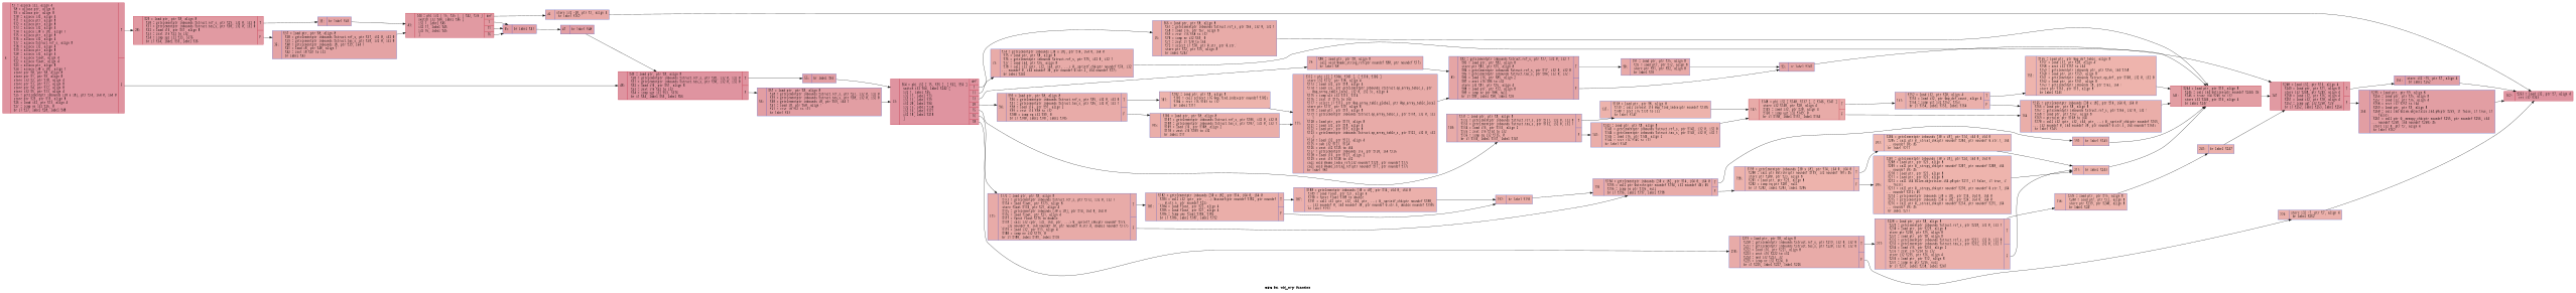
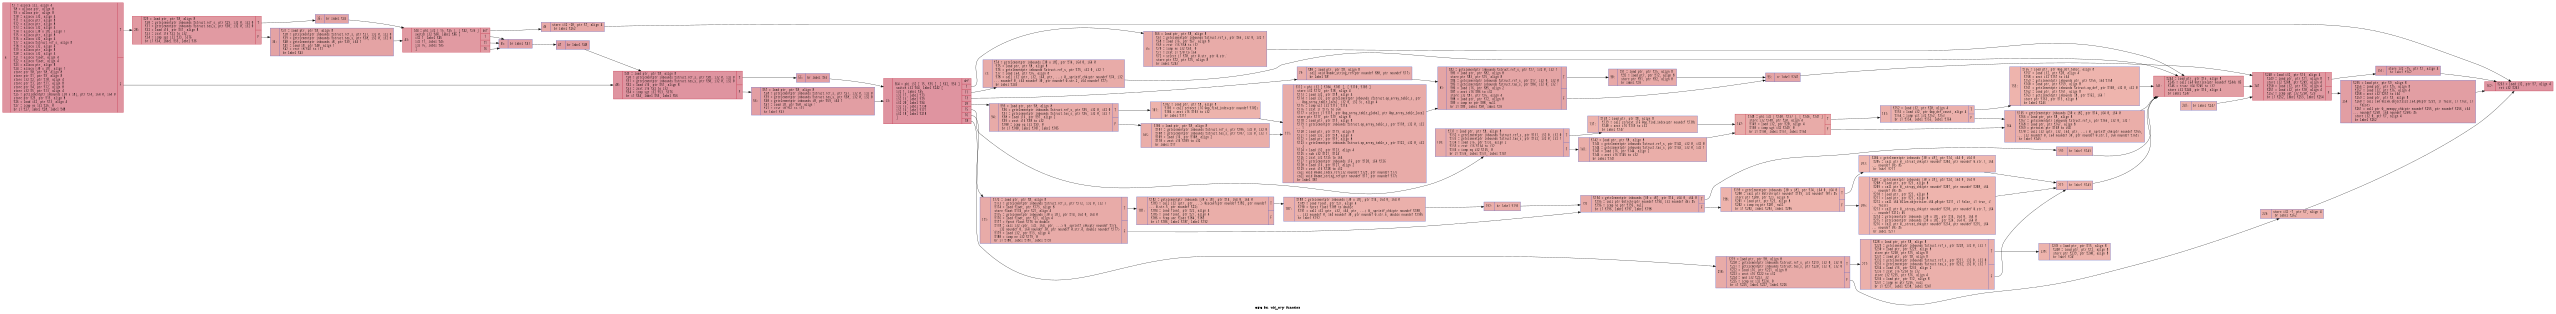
  digraph {
    label="CFG for 'obj_cvp' function"
    rankdir=LR
    node [color="#3d50c3ff" fillcolor="#cc403a70" fontname=Courier shape=record style=filled]
    n1 [color="#b70d28ff" fillcolor="#b70d2870" label="{6:\l|  %7 = alloca i32, align 4\l  %8 = alloca ptr, align 8\l  %9 = alloca ptr, align 8\l  %10 = alloca i32, align 4\l  %11 = alloca ptr, align 8\l  %12 = alloca ptr, align 8\l  %13 = alloca i32, align 4\l  %14 = alloca [30 x i8], align 1\l  %15 = alloca ptr, align 8\l  %16 = alloca i32, align 4\l  %17 = alloca %struct.ref_s, align 8\l  %18 = alloca i32, align 4\l  %19 = alloca ptr, align 8\l  %20 = alloca i32, align 4\l  %21 = alloca float, align 4\l  %22 = alloca float, align 4\l  %23 = alloca ptr, align 8\l  %24 = alloca [30 x i8], align 1\l  store ptr %0, ptr %8, align 8\l  store ptr %1, ptr %9, align 8\l  store i32 %2, ptr %10, align 4\l  store ptr %3, ptr %11, align 8\l  store ptr %4, ptr %12, align 8\l  store i32 %5, ptr %13, align 4\l  %25 = getelementptr inbounds [30 x i8], ptr %14, i64 0, i64 0\l  store ptr %25, ptr %15, align 8\l  %26 = load i32, ptr %13, align 4\l  %27 = icmp ne i32 %26, 0\l  br i1 %27, label %28, label %48\l|{<s0>T|<s1>F}}"]
    n2 [color="#b70d28ff" fillcolor="#bb1b2c70" label="{28:\l|  %29 = load ptr, ptr %8, align 8\l  %30 = getelementptr inbounds %struct.ref_s, ptr %29, i32 0, i32 0\l  %31 = getelementptr inbounds %struct.tas_s, ptr %30, i32 0, i32 0\l  %32 = load i16, ptr %31, align 8\l  %33 = zext i16 %32 to i32\l  %34 = icmp sge i32 %33, 5376\l  br i1 %34, label %35, label %36\l|{<s0>T|<s1>F}}"]
    n3 [color="#b70d28ff" fillcolor="#b70d2870" label="{48:\l|  %49 = load ptr, ptr %8, align 8\l  %50 = getelementptr inbounds %struct.ref_s, ptr %49, i32 0, i32 0\l  %51 = getelementptr inbounds %struct.tas_s, ptr %50, i32 0, i32 0\l  %52 = load i16, ptr %51, align 8\l  %53 = zext i16 %52 to i32\l  %54 = icmp sge i32 %53, 5376\l  br i1 %54, label %55, label %56\l|{<s0>T|<s1>F}}"]
    n4 [fillcolor="#c32e3170" label="{35:\l|  br label %43\l}"]
    n5 [fillcolor="#c32e3170" label="{36:\l|  %37 = load ptr, ptr %8, align 8\l  %38 = getelementptr inbounds %struct.ref_s, ptr %37, i32 0, i32 0\l  %39 = getelementptr inbounds %struct.tas_s, ptr %38, i32 0, i32 0\l  %40 = getelementptr inbounds i8, ptr %39, i64 1\l  %41 = load i8, ptr %40, align 1\l  %42 = zext i8 %41 to i32\l  br label %43\l}"]
    n6 [fillcolor="#be242e70" label="{55:\l|  br label %63\l}"]
    n7 [fillcolor="#be242e70" label="{56:\l|  %57 = load ptr, ptr %8, align 8\l  %58 = getelementptr inbounds %struct.ref_s, ptr %57, i32 0, i32 0\l  %59 = getelementptr inbounds %struct.tas_s, ptr %58, i32 0, i32 0\l  %60 = getelementptr inbounds i8, ptr %59, i64 1\l  %61 = load i8, ptr %60, align 1\l  %62 = zext i8 %61 to i32\l  br label %63\l}"]
    n8 [color="#b70d28ff" fillcolor="#bb1b2c70" label="{43:\l|  %44 = phi i32 [ 15, %35 ], [ %42, %36 ]\l  switch i32 %44, label %46 [\l    i32 1, label %45\l    i32 11, label %45\l    i32 16, label %45\l  ]\l|{<s0>def|<s1>1|<s2>11|<s3>16}}"]
    n9 [color="#b70d28ff" fillcolor="#b70d2870" label="{63:\l|  %64 = phi i32 [ 15, %55 ], [ %62, %56 ]\l  switch i32 %64, label %242 [\l    i32 1, label %65\l    i32 11, label %73\l    i32 13, label %79\l    i32 20, label %94\l    i32 15, label %130\l    i32 16, label %171\l    i32 18, label %218\l  ]\l|{<s0>def|<s1>1|<s2>11|<s3>13|<s4>20|<s5>15|<s6>16|<s7>18}}"]
    n10 [fillcolor="#ca3b3770" label="{46:\l|  store i32 -20, ptr %7, align 4\l  br label %262\l}"]
    n11 [fillcolor="#be242e70" label="{45:\l|  br label %47\l}"]
    n12 [color="#b70d28ff" fillcolor="#b70d2870" label="{262:\l|  %263 = load i32, ptr %7, align 4\l  ret i32 %263\l}"]
    n13 [fillcolor="#be242e70" label="{47:\l|  br label %48\l}"]
    n14 [label="{65:\l|  %66 = load ptr, ptr %8, align 8\l  %67 = getelementptr inbounds %struct.ref_s, ptr %66, i32 0, i32 1\l  %68 = load i16, ptr %67, align 8\l  %69 = zext i16 %68 to i32\l  %70 = icmp ne i32 %69, 0\l  %71 = zext i1 %70 to i64\l  %72 = select i1 %70, ptr @.str, ptr @.str.1\l  store ptr %72, ptr %15, align 8\l  br label %243\l}"]
    n15 [label="{73:\l|  %74 = getelementptr inbounds [30 x i8], ptr %14, i64 0, i64 0\l  %75 = load ptr, ptr %8, align 8\l  %76 = getelementptr inbounds %struct.ref_s, ptr %75, i32 0, i32 1\l  %77 = load i64, ptr %76, align 8\l  %78 = call i32 (ptr, i32, i64, ptr, ...) @__sprintf_chk(ptr noundef %74, i32\l... noundef 0, i64 noundef 30, ptr noundef @.str.2, i64 noundef %77)\l  br label %243\l}"]
    n16 [label="{79:\l|  %80 = load ptr, ptr %8, align 8\l  call void @name_string_ref(ptr noundef %80, ptr noundef %17)\l  br label %81\l}"]
    n17 [label="{94:\l|  %95 = load ptr, ptr %8, align 8\l  %96 = getelementptr inbounds %struct.ref_s, ptr %95, i32 0, i32 0\l  %97 = getelementptr inbounds %struct.tas_s, ptr %96, i32 0, i32 1\l  %98 = load i16, ptr %97, align 2\l  %99 = zext i16 %98 to i32\l  %100 = icmp eq i32 %99, 0\l  br i1 %100, label %101, label %105\l|{<s0>T|<s1>F}}"]
    n18 [label="{130:\l|  %131 = load ptr, ptr %8, align 8\l  %132 = getelementptr inbounds %struct.ref_s, ptr %131, i32 0, i32 0\l  %133 = getelementptr inbounds %struct.tas_s, ptr %132, i32 0, i32 1\l  %134 = load i16, ptr %133, align 2\l  %135 = zext i16 %134 to i32\l  %136 = icmp eq i32 %135, 0\l  br i1 %136, label %137, label %141\l|{<s0>T|<s1>F}}"]
    n19 [label="{171:\l|  %172 = load ptr, ptr %8, align 8\l  %173 = getelementptr inbounds %struct.ref_s, ptr %172, i32 0, i32 1\l  %174 = load float, ptr %173, align 8\l  store float %174, ptr %21, align 4\l  %175 = getelementptr inbounds [30 x i8], ptr %14, i64 0, i64 0\l  %176 = load float, ptr %21, align 4\l  %177 = fpext float %176 to double\l  %178 = call i32 (ptr, i32, i64, ptr, ...) @__sprintf_chk(ptr noundef %175,\l... i32 noundef 0, i64 noundef 30, ptr noundef @.str.4, double noundef %177)\l  %179 = load i32, ptr %13, align 4\l  %180 = icmp ne i32 %179, 0\l  br i1 %180, label %181, label %193\l|{<s0>T|<s1>F}}"]
    n20 [label="{218:\l|  %219 = load ptr, ptr %8, align 8\l  %220 = getelementptr inbounds %struct.ref_s, ptr %219, i32 0, i32 0\l  %221 = getelementptr inbounds %struct.tas_s, ptr %220, i32 0, i32 0\l  %222 = load i16, ptr %221, align 8\l  %223 = zext i16 %222 to i32\l  %224 = and i32 %223, 32\l  %225 = icmp ne i32 %224, 0\l  br i1 %225, label %227, label %226\l|{<s0>T|<s1>F}}"]
    n21 [color="#b70d28ff" fillcolor="#be242e70" label="{243:\l|  %244 = load ptr, ptr %15, align 8\l  %245 = call i64 @strlen(ptr noundef %244) #5\l  %246 = trunc i64 %245 to i32\l  store i32 %246, ptr %16, align 4\l  br label %247\l}"]
    n22 [fillcolor="#c5333470" label="{81:\l|  %82 = getelementptr inbounds %struct.ref_s, ptr %17, i32 0, i32 1\l  %83 = load ptr, ptr %82, align 8\l  store ptr %83, ptr %15, align 8\l  %84 = getelementptr inbounds %struct.ref_s, ptr %17, i32 0, i32 0\l  %85 = getelementptr inbounds %struct.tas_s, ptr %84, i32 0, i32 1\l  %86 = load i16, ptr %85, align 2\l  %87 = zext i16 %86 to i32\l  store i32 %87, ptr %16, align 4\l  %88 = load ptr, ptr %12, align 8\l  %89 = icmp ne ptr %88, null\l  br i1 %89, label %90, label %93\l|{<s0>T|<s1>F}}"]
    n23 [fillcolor="#d6524470" label="{101:\l|  %102 = load ptr, ptr %8, align 8\l  %103 = call zeroext i16 @op_find_index(ptr noundef %102)\l  %104 = zext i16 %103 to i32\l  br label %111\l}"]
    n24 [fillcolor="#d0473d70" label="{105:\l|  %106 = load ptr, ptr %8, align 8\l  %107 = getelementptr inbounds %struct.ref_s, ptr %106, i32 0, i32 0\l  %108 = getelementptr inbounds %struct.tas_s, ptr %107, i32 0, i32 1\l  %109 = load i16, ptr %108, align 2\l  %110 = zext i16 %109 to i32\l  br label %111\l}"]
    n25 [fillcolor="#d6524470" label="{137:\l|  %138 = load ptr, ptr %8, align 8\l  %139 = call zeroext i16 @op_find_index(ptr noundef %138)\l  %140 = zext i16 %139 to i32\l  br label %147\l}"]
    n26 [fillcolor="#d0473d70" label="{141:\l|  %142 = load ptr, ptr %8, align 8\l  %143 = getelementptr inbounds %struct.ref_s, ptr %142, i32 0, i32 0\l  %144 = getelementptr inbounds %struct.tas_s, ptr %143, i32 0, i32 1\l  %145 = load i16, ptr %144, align 2\l  %146 = zext i16 %145 to i32\l  br label %147\l}"]
    n27 [fillcolor="#d0473d70" label="{181:\l|  %182 = getelementptr inbounds [30 x i8], ptr %14, i64 0, i64 0\l  %183 = call i32 (ptr, ptr, ...) @sscanf(ptr noundef %182, ptr noundef\l... @.str.5, ptr noundef %22)\l  %184 = load float, ptr %22, align 4\l  %185 = load float, ptr %21, align 4\l  %186 = fcmp une float %184, %185\l  br i1 %186, label %187, label %192\l|{<s0>T|<s1>F}}"]
    n28 [label="{193:\l|  %194 = getelementptr inbounds [30 x i8], ptr %14, i64 0, i64 0\l  %195 = call ptr @strchr(ptr noundef %194, i32 noundef 46) #5\l  %196 = icmp ne ptr %195, null\l  br i1 %196, label %197, label %198\l|{<s0>T|<s1>F}}"]
    n29 [fillcolor="#d24b4070" label="{227:\l|  %228 = load ptr, ptr %8, align 8\l  %229 = getelementptr inbounds %struct.ref_s, ptr %228, i32 0, i32 1\l  %230 = load ptr, ptr %229, align 8\l  store ptr %230, ptr %15, align 8\l  %231 = load ptr, ptr %8, align 8\l  %232 = getelementptr inbounds %struct.ref_s, ptr %231, i32 0, i32 0\l  %233 = getelementptr inbounds %struct.tas_s, ptr %232, i32 0, i32 1\l  %234 = load i16, ptr %233, align 2\l  %235 = zext i16 %234 to i32\l  store i32 %235, ptr %16, align 4\l  %236 = load ptr, ptr %12, align 8\l  %237 = icmp ne ptr %236, null\l  br i1 %237, label %238, label %241\l|{<s0>T|<s1>F}}"]
    n30 [fillcolor="#d24b4070" label="{226:\l|  store i32 -7, ptr %7, align 4\l  br label %262\l}"]
    n31 [color="#b70d28ff" fillcolor="#bb1b2c70" label="{247:\l|  %248 = load i32, ptr %16, align 4\l  %249 = load ptr, ptr %11, align 8\l  store i32 %248, ptr %249, align 4\l  %250 = load i32, ptr %16, align 4\l  %251 = load i32, ptr %10, align 4\l  %252 = icmp ugt i32 %250, %251\l  br i1 %252, label %253, label %254\l|{<s0>T|<s1>F}}"]
    n32 [fillcolor="#ca3b3770" label="{90:\l|  %91 = load ptr, ptr %15, align 8\l  %92 = load ptr, ptr %12, align 8\l  store ptr %91, ptr %92, align 8\l  br label %93\l}"]
    n33 [fillcolor="#c5333470" label="{93:\l|  br label %247\l}"]
    n34 [label="{111:\l|  %112 = phi i32 [ %104, %101 ], [ %110, %105 ]\l  store i32 %112, ptr %18, align 4\l  %113 = load i32, ptr %18, align 4\l  %114 = load i32, ptr getelementptr inbounds (%struct.op_array_table_s, ptr\l... @op_array_table_local, i32 0, i32 3), align 4\l  %115 = icmp ult i32 %113, %114\l  %116 = zext i1 %115 to i64\l  %117 = select i1 %115, ptr @op_array_table_global, ptr @op_array_table_local\l  store ptr %117, ptr %19, align 8\l  %118 = load ptr, ptr %19, align 8\l  %119 = getelementptr inbounds %struct.op_array_table_s, ptr %118, i32 0, i32\l... 1\l  %120 = load ptr, ptr %119, align 8\l  %121 = load i32, ptr %18, align 4\l  %122 = load ptr, ptr %19, align 8\l  %123 = getelementptr inbounds %struct.op_array_table_s, ptr %122, i32 0, i32\l... 3\l  %124 = load i32, ptr %123, align 4\l  %125 = sub i32 %121, %124\l  %126 = zext i32 %125 to i64\l  %127 = getelementptr inbounds i16, ptr %120, i64 %126\l  %128 = load i16, ptr %127, align 2\l  %129 = zext i16 %128 to i32\l  call void @name_index_ref(i32 noundef %129, ptr noundef %17)\l  call void @name_string_ref(ptr noundef %17, ptr noundef %17)\l  br label %81\l}"]
    n35 [color="#b70d28ff" label="{147:\l|  %148 = phi i32 [ %140, %137 ], [ %146, %141 ]\l  store i32 %148, ptr %20, align 4\l  %149 = load i32, ptr %20, align 4\l  %150 = icmp ugt i32 %149, 0\l  br i1 %150, label %151, label %164\l|{<s0>T|<s1>F}}"]
    n36 [fillcolor="#d24b4070" label="{187:\l|  %188 = getelementptr inbounds [30 x i8], ptr %14, i64 0, i64 0\l  %189 = load float, ptr %21, align 4\l  %190 = fpext float %189 to double\l  %191 = call i32 (ptr, i32, i64, ptr, ...) @__sprintf_chk(ptr noundef %188,\l... i32 noundef 0, i64 noundef 30, ptr noundef @.str.6, double noundef %190)\l  br label %192\l}"]
    n37 [fillcolor="#d0473d70" label="{192:\l|  br label %193\l}"]
    n38 [fillcolor="#d0473d70" label="{197:\l|  br label %243\l}"]
    n39 [fillcolor="#d6524470" label="{198:\l|  %199 = getelementptr inbounds [30 x i8], ptr %14, i64 0, i64 0\l  %200 = call ptr @strchr(ptr noundef %199, i32 noundef 101) #5\l  store ptr %200, ptr %23, align 8\l  %201 = load ptr, ptr %23, align 8\l  %202 = icmp eq ptr %201, null\l  br i1 %202, label %203, label %206\l|{<s0>T|<s1>F}}"]
    n40 [fillcolor="#d6524470" label="{217:\l|  br label %243\l}"]
    n41 [fillcolor="#d6524470" label="{238:\l|  %239 = load ptr, ptr %15, align 8\l  %240 = load ptr, ptr %12, align 8\l  store ptr %239, ptr %240, align 8\l  br label %241\l}"]
    n42 [fillcolor="#be242e70" label="{253:\l|  store i32 -15, ptr %7, align 4\l  br label %262\l}"]
    n43 [fillcolor="#be242e70" label="{254:\l|  %255 = load ptr, ptr %9, align 8\l  %256 = load ptr, ptr %15, align 8\l  %257 = load i32, ptr %16, align 4\l  %258 = zext i32 %257 to i64\l  %259 = load ptr, ptr %9, align 8\l  %260 = call i64 @llvm.objectsize.i64.p0(ptr %259, i1 false, i1 true, i1\l... false)\l  %261 = call ptr @__memcpy_chk(ptr noundef %255, ptr noundef %256, i64\l... noundef %258, i64 noundef %260) #5\l  store i32 0, ptr %7, align 4\l  br label %262\l}"]
    n44 [fillcolor="#d24b4070" label="{151:\l|  %152 = load i32, ptr %20, align 4\l  %153 = load i32, ptr @op_def_count, align 4\l  %154 = icmp ult i32 %152, %153\l  br i1 %154, label %155, label %164\l|{<s0>T|<s1>F}}"]
    n45 [fillcolor="#d0473d70" label="{164:\l|  %165 = getelementptr inbounds [30 x i8], ptr %14, i64 0, i64 0\l  %166 = load ptr, ptr %8, align 8\l  %167 = getelementptr inbounds %struct.ref_s, ptr %166, i32 0, i32 1\l  %168 = load ptr, ptr %167, align 8\l  %169 = ptrtoint ptr %168 to i64\l  %170 = call i32 (ptr, i32, i64, ptr, ...) @__sprintf_chk(ptr noundef %165,\l... i32 noundef 0, i64 noundef 30, ptr noundef @.str.3, i64 noundef %169)\l  br label %243\l}"]
    n46 [fillcolor="#d8564670" label="{155:\l|  %156 = load ptr, ptr @op_def_table, align 8\l  %157 = load i32, ptr %20, align 4\l  %158 = zext i32 %157 to i64\l  %159 = getelementptr inbounds ptr, ptr %156, i64 %158\l  %160 = load ptr, ptr %159, align 8\l  %161 = getelementptr inbounds %struct.op_def, ptr %160, i32 0, i32 0\l  %162 = load ptr, ptr %161, align 8\l  %163 = getelementptr inbounds i8, ptr %162, i64 1\l  store ptr %163, ptr %15, align 8\l  br label %243\l}"]
    n47 [fillcolor="#dc5d4a70" label="{203:\l|  %204 = getelementptr inbounds [30 x i8], ptr %14, i64 0, i64 0\l  %205 = call ptr @__strcat_chk(ptr noundef %204, ptr noundef @.str.7, i64\l... noundef 30) #5\l  br label %217\l}"]
    n48 [fillcolor="#d8564670" label="{206:\l|  %207 = getelementptr inbounds [30 x i8], ptr %24, i64 0, i64 0\l  %208 = load ptr, ptr %23, align 8\l  %209 = call ptr @__strcpy_chk(ptr noundef %207, ptr noundef %208, i64\l... noundef 30) #5\l  %210 = load ptr, ptr %23, align 8\l  %211 = load ptr, ptr %23, align 8\l  %212 = call i64 @llvm.objectsize.i64.p0(ptr %211, i1 false, i1 true, i1\l... false)\l  %213 = call ptr @__strcpy_chk(ptr noundef %210, ptr noundef @.str.7, i64\l... noundef %212) #5\l  %214 = getelementptr inbounds [30 x i8], ptr %14, i64 0, i64 0\l  %215 = getelementptr inbounds [30 x i8], ptr %24, i64 0, i64 0\l  %216 = call ptr @__strcat_chk(ptr noundef %214, ptr noundef %215, i64\l... noundef 30) #5\l  br label %217\l}"]
    n49 [fillcolor="#d24b4070" label="{241:\l|  br label %247\l}"]
    n1 -> n2 [tailport=s0]
    n1 -> n3 [tailport=s1]
    n2 -> n4 [tailport=s0]
    n2 -> n5 [tailport=s1]
    n3 -> n6 [tailport=s0]
    n3 -> n7 [tailport=s1]
    n4 -> n8
    n5 -> n8
    n6 -> n9
    n7 -> n9
    n8 -> n10 [tailport=s0]
    n8 -> n11 [tailport=s1]
    n8 -> n11 [tailport=s2]
    n8 -> n11 [tailport=s3]
    n9 -> n14 [tailport=s1]
    n9 -> n15 [tailport=s2]
    n9 -> n16 [tailport=s3]
    n9 -> n17 [tailport=s4]
    n9 -> n18 [tailport=s5]
    n9 -> n19 [tailport=s6]
    n9 -> n20 [tailport=s7]
    n10 -> n12
    n11 -> n13
    n13 -> n3
    n14 -> n21
    n15 -> n21
    n16 -> n22
    n17 -> n23 [tailport=s0]
    n17 -> n24 [tailport=s1]
    n18 -> n25 [tailport=s0]
    n18 -> n26 [tailport=s1]
    n19 -> n27 [tailport=s0]
    n19 -> n28 [tailport=s1]
    n20 -> n29 [tailport=s0]
    n20 -> n30 [tailport=s1]
    n21 -> n31
    n22 -> n32 [tailport=s0]
    n22 -> n33 [tailport=s1]
    n23 -> n34
    n24 -> n34
    n25 -> n35
    n26 -> n35
    n27 -> n36 [tailport=s0]
-   n27 -> n37 [tailport=s1]
    n28 -> n38 [tailport=s0]
    n28 -> n39 [tailport=s1]
    n29 -> n40 [tailport=s1]
    n29 -> n41 [tailport=s0]
    n30 -> n12
    n31 -> n42 [tailport=s0]
    n31 -> n43 [tailport=s1]
    n32 -> n33
    n33 -> n31
    n34 -> n22
    n35 -> n44 [tailport=s0]
    n35 -> n45 [tailport=s1]
    n36 -> n37
    n37 -> n28
    n38 -> n21
    n39 -> n47 [tailport=s0]
    n39 -> n48 [tailport=s1]
    n40 -> n21
-   n41 -> n49
    n42 -> n12
    n43 -> n12
    n44 -> n45 [tailport=s1]
    n44 -> n46 [tailport=s0]
    n45 -> n21
    n46 -> n21
    n47 -> n40
    n48 -> n40
    n49 -> n31
  }
